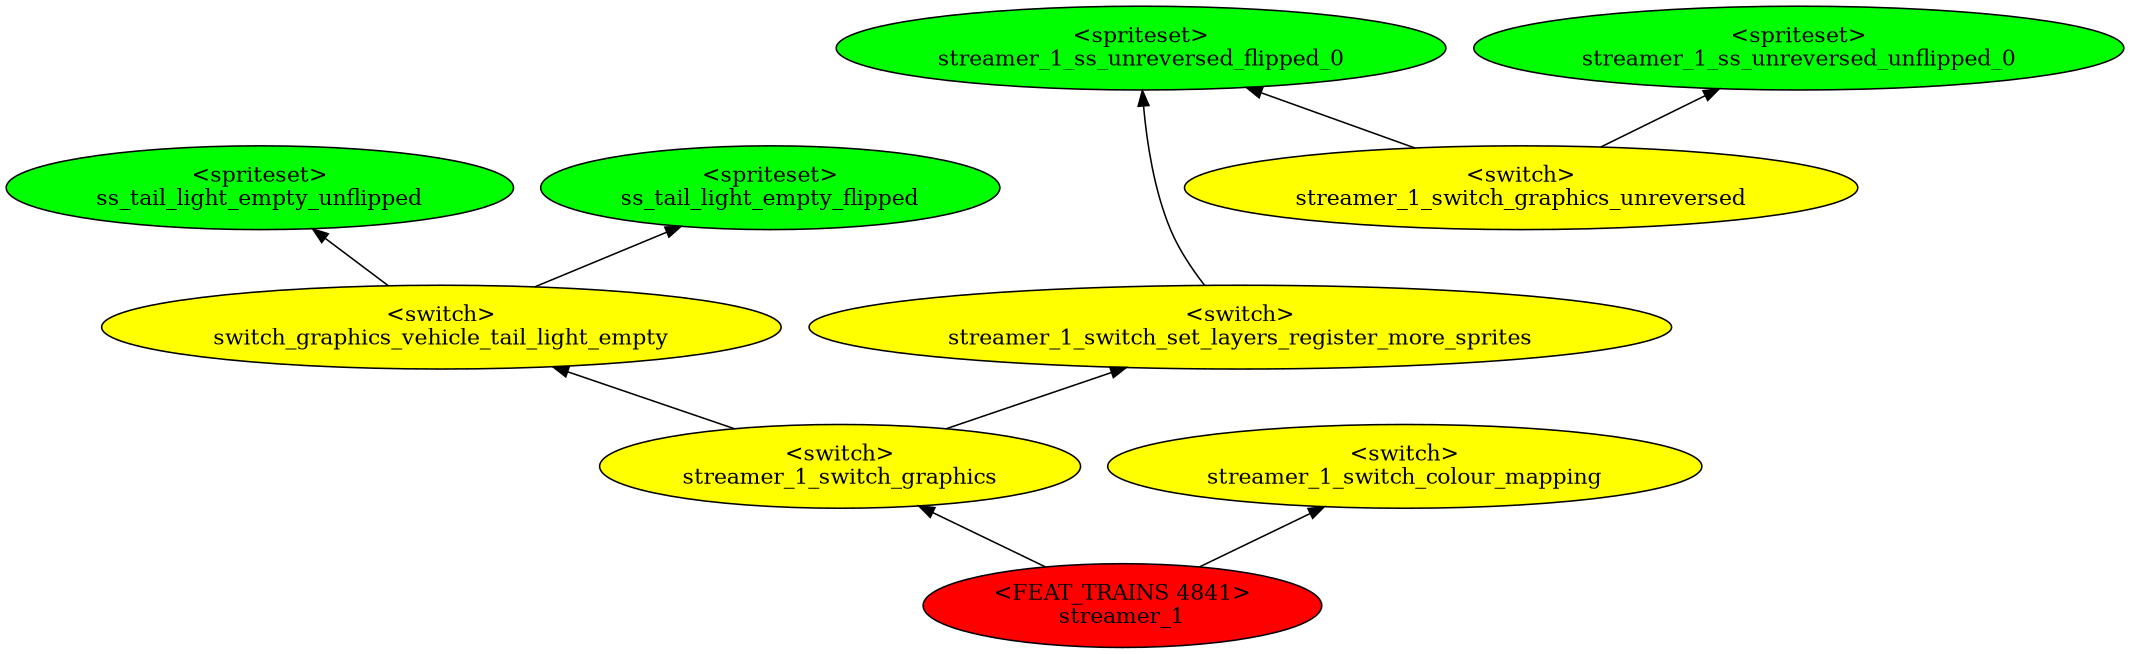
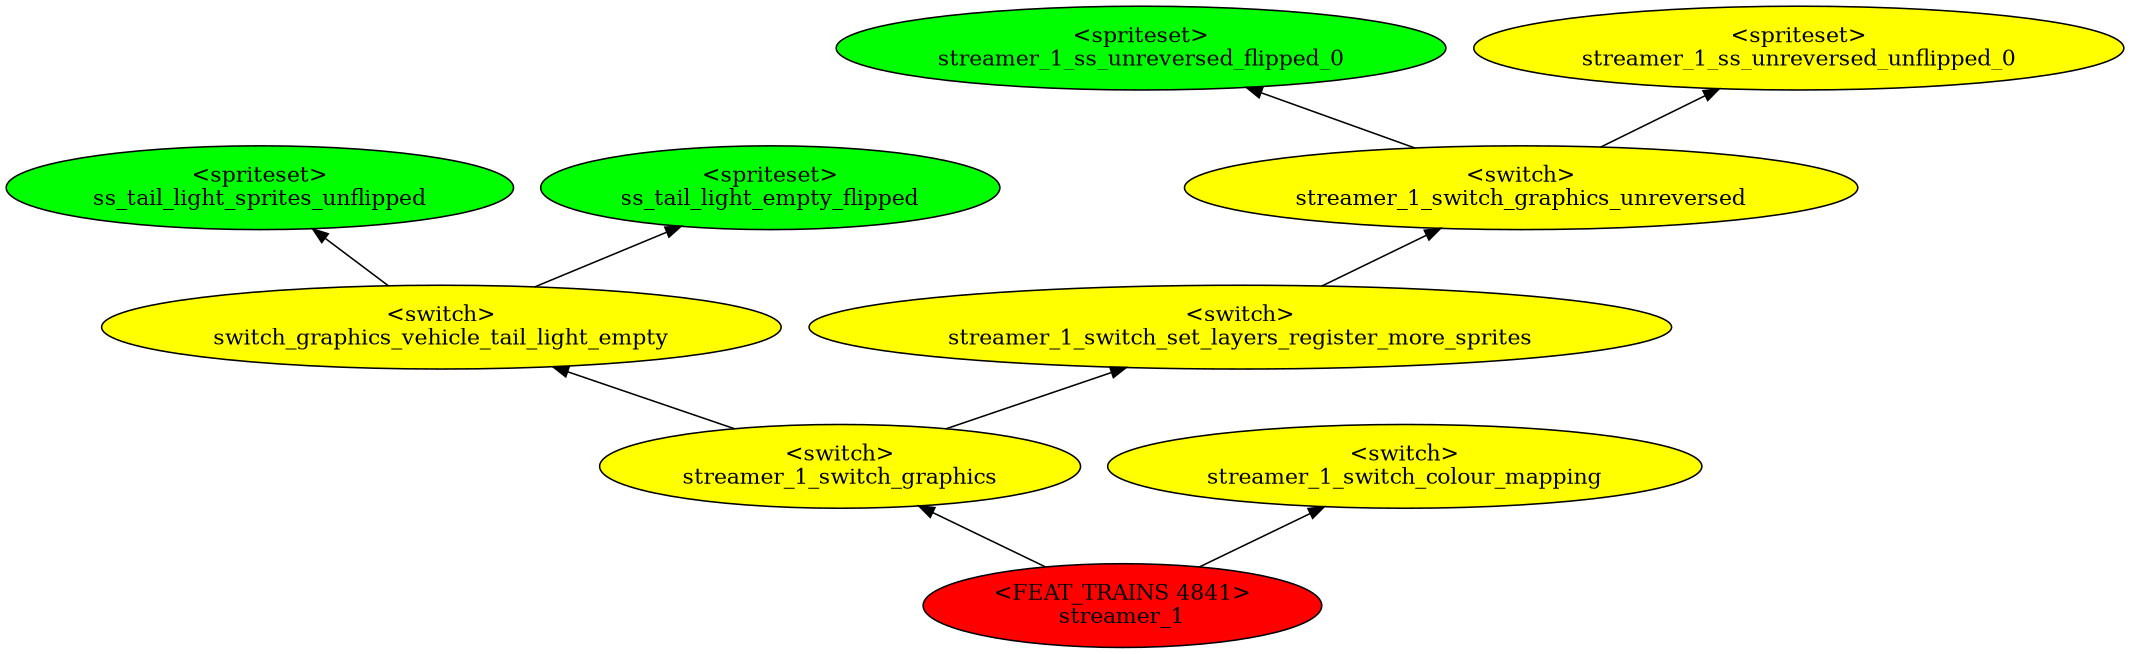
  digraph {
    rankdir=BT
    node [fillcolor=yellow style=filled]
-   n1 [fillcolor=green label="<spriteset>\nss_tail_light_empty_unflipped"]
+   n1 [fillcolor=green label="<spriteset>\nss_tail_light_sprites_unflipped"]
    n2 [fillcolor=green label="<spriteset>\nss_tail_light_empty_flipped"]
    n3 [label="<switch>\nswitch_graphics_vehicle_tail_light_empty"]
-   n4 [fillcolor=green label="<spriteset>\nstreamer_1_ss_unreversed_unflipped_0"]
+   n4 [label="<spriteset>\nstreamer_1_ss_unreversed_unflipped_0"]
    n5 [fillcolor=green label="<spriteset>\nstreamer_1_ss_unreversed_flipped_0"]
    n6 [label="<switch>\nstreamer_1_switch_graphics_unreversed"]
    n7 [label="<switch>\nstreamer_1_switch_set_layers_register_more_sprites"]
    n8 [label="<switch>\nstreamer_1_switch_graphics"]
    n9 [label="<switch>\nstreamer_1_switch_colour_mapping"]
    n10 [fillcolor=red label="<FEAT_TRAINS 4841>\nstreamer_1"]
    n3 -> n1
    n3 -> n2
    n6 -> n4
    n6 -> n5
-   n7 -> n5
+   n7 -> n6
    n8 -> n3
    n8 -> n7
    n10 -> n8
    n10 -> n9
  }
